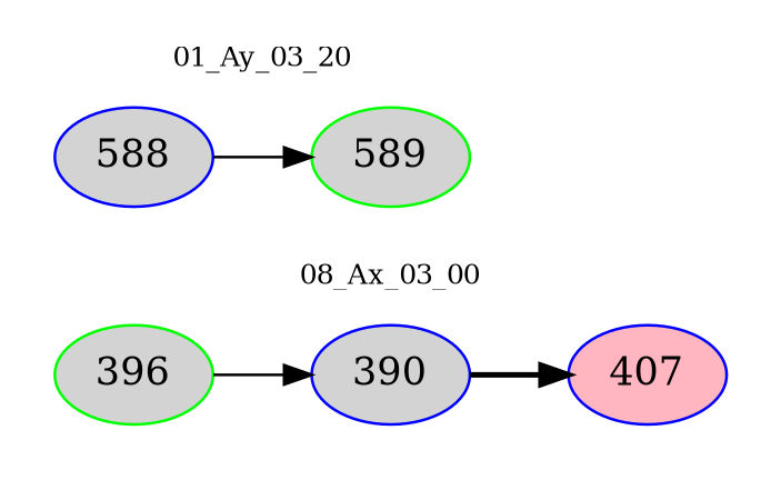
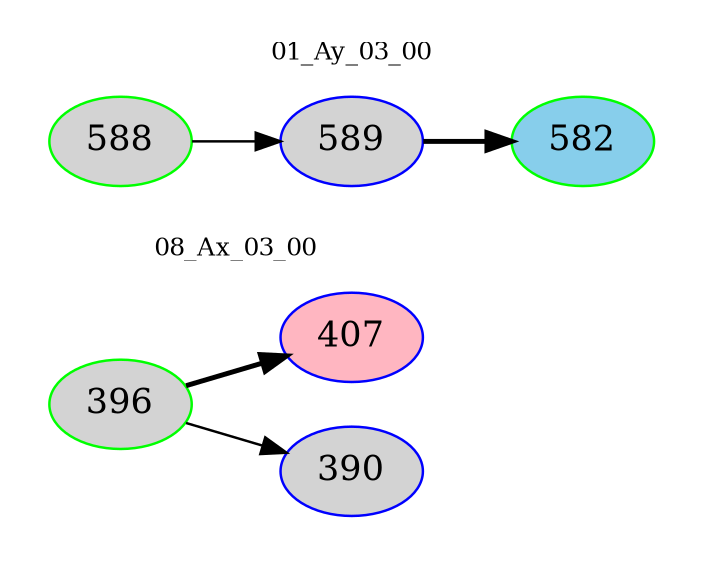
  digraph {
    rankdir=LR
    node [color=blue fillcolor=lightgrey style=filled]
    edge [color=black style=bold]
    n1 [label=390]
    n2 [fillcolor=lightpink label=407]
    n3 [color=green label=396]
-   n4 [color=green label=589]
-   n6 [label=588]
+   n4 [label=589]
+   n5 [color=green fillcolor=skyblue label=582]
+   n6 [color=green label=588]
    subgraph cluster_1 {
      color=white
      fontsize=10
      label="08_Ax_03_00"
      n1
      n2
      n3
    }
    subgraph cluster_2 {
      color=white
      fontsize=10
-     label="01_Ay_03_20"
+     label="01_Ay_03_00"
      n4
+     n5
      n6
    }
-   n1 -> n2
+   n3 -> n2
    n3 -> n1 [style=solid]
+   n4 -> n5
    n6 -> n4 [style=solid]
  }
